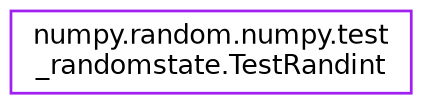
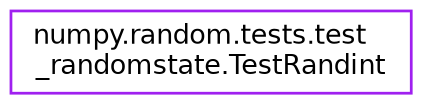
  digraph {
    rankdir=LR
-   n1 [color=purple fillcolor=white fontname=Helvetica fontsize=10 height=0.2 label="numpy.random.numpy.test\l_randomstate.TestRandint" shape=box style=filled width=0.4]
+   n1 [color=purple fillcolor=white fontname=Helvetica fontsize=10 height=0.2 label="numpy.random.tests.test\l_randomstate.TestRandint" shape=box style=filled width=0.4]
  }
